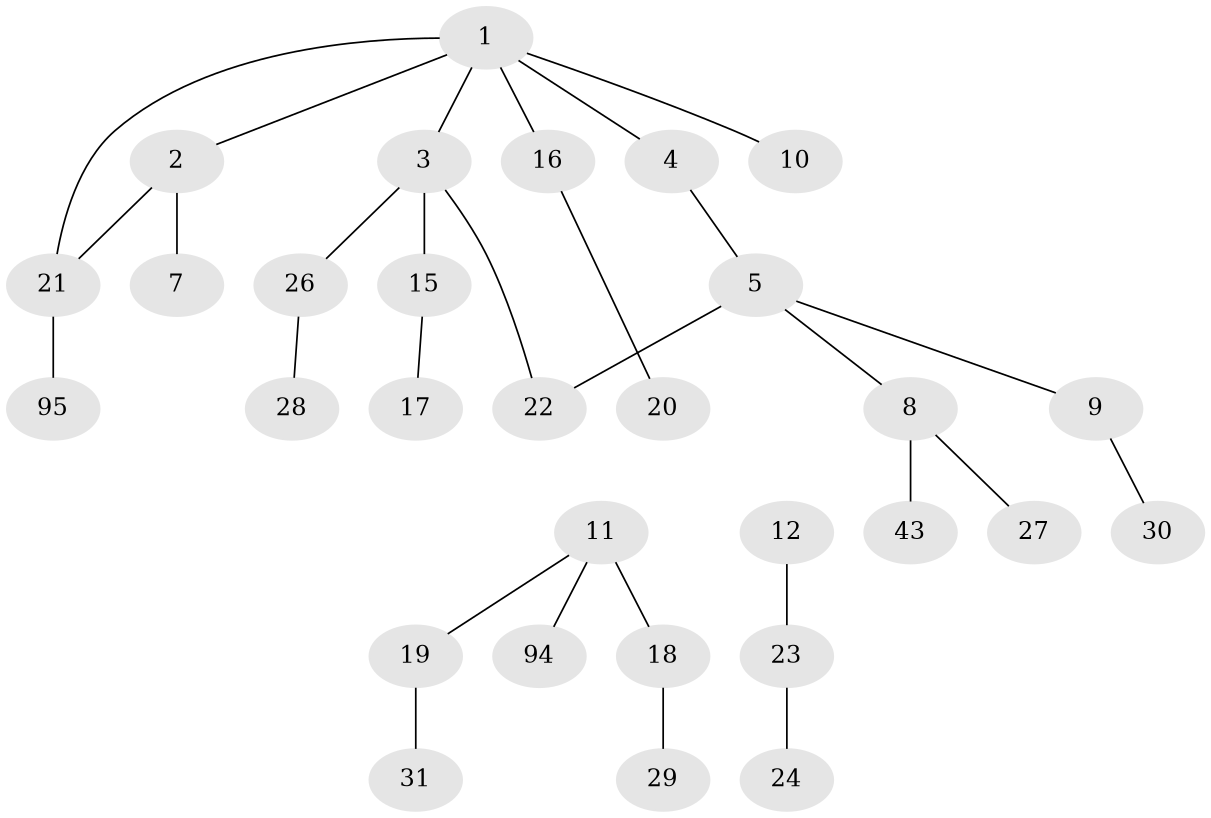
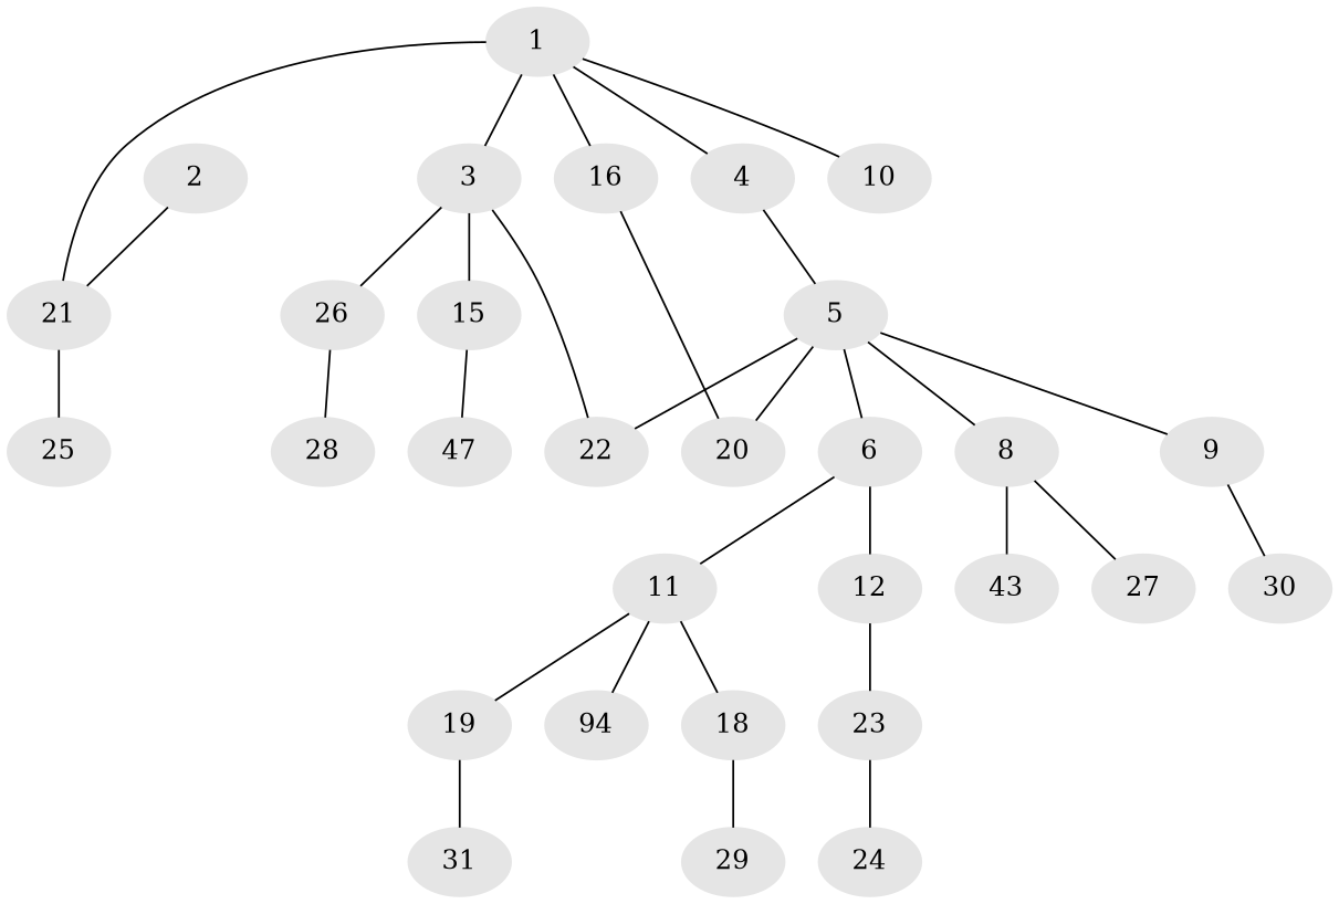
  graph {
    node [color=gray90 style=filled]
    edge [weight=1.0]
    1
    2
    3
    4
    10
    16
    21
-   7
    15
    22
    26
    5
    20
-   25 [label=95]
-   17
+   25
+   17 [label=47]
    28
+   6
    8
    9
    11
    12
    n22 [label=43]
    27
    30
    n25 [label=94]
    18
    19
    23
    29
    31
    24
-   1 -- 2
    1 -- 3
    1 -- 4
    1 -- 10
    1 -- 16
    1 -- 21
    2 -- 21
-   2 -- 7
    3 -- 15
    3 -- 22
    3 -- 26
    4 -- 5
    16 -- 20
    21 -- 25 [weight=3.0]
    15 -- 17 [weight=2.0]
    26 -- 28
    5 -- 22
+   5 -- 20
+   5 -- 6
    5 -- 8
    5 -- 9
+   6 -- 11
+   6 -- 12
    8 -- n22
    8 -- 27
    9 -- 30
    11 -- n25
    11 -- 18
    11 -- 19
    12 -- 23 [weight=3.0]
    18 -- 29
    19 -- 31
    23 -- 24
  }
